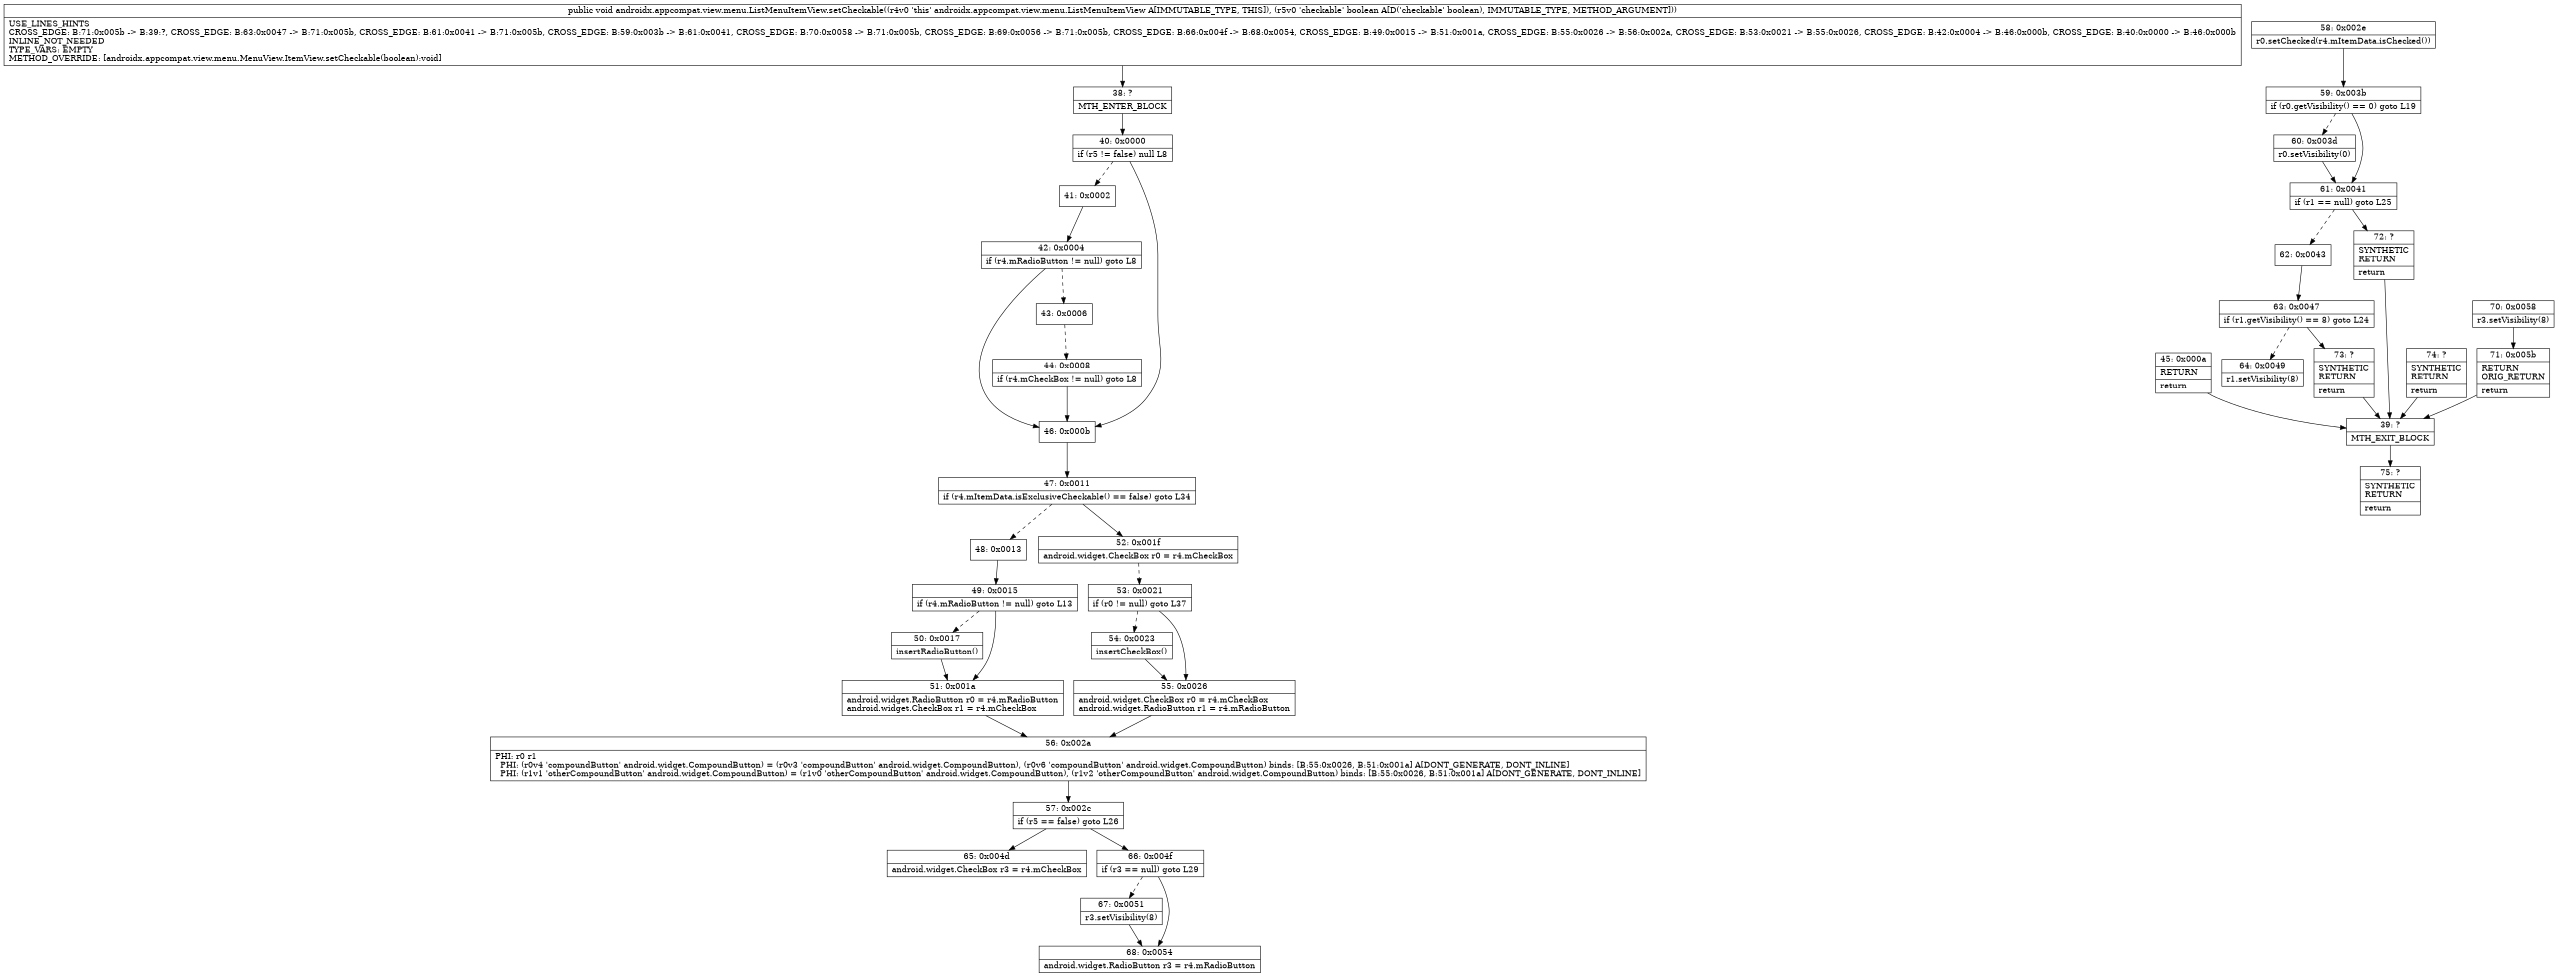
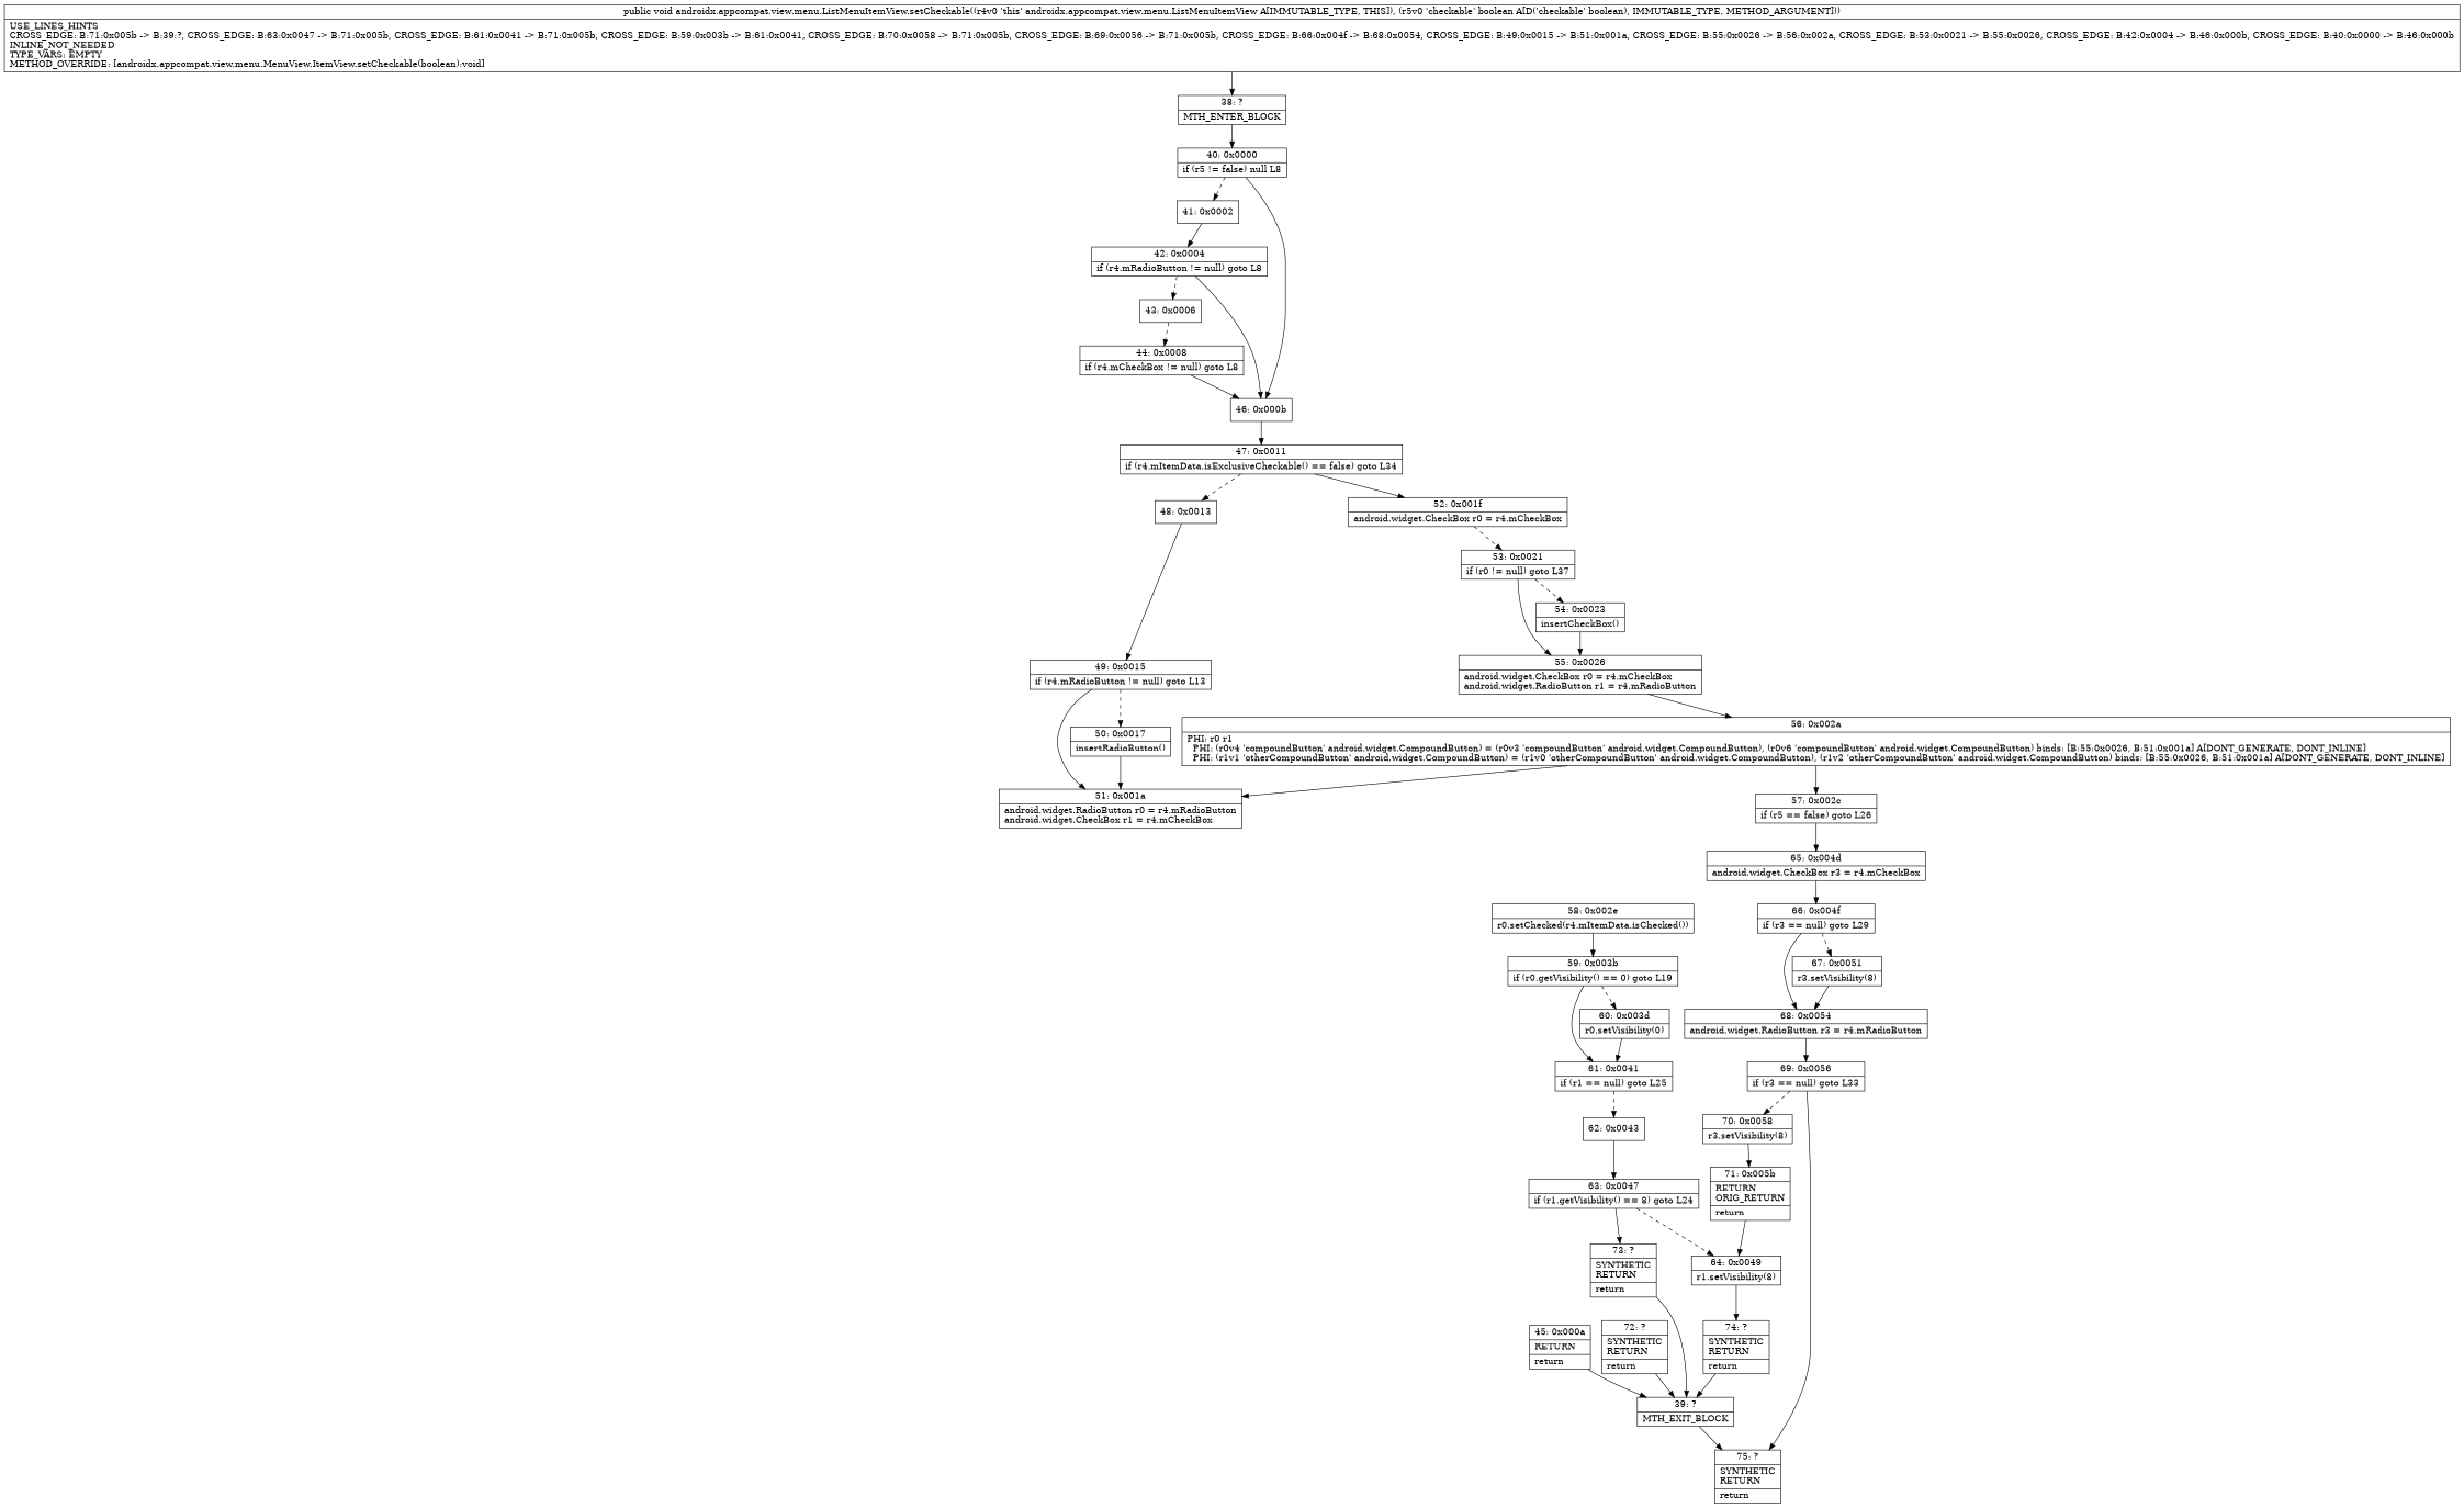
  digraph {
    node [shape=record]
    n1 [label="{38\:\ ?|MTH_ENTER_BLOCK\l}"]
    n2 [label="{40\:\ 0x0000|if (r5 != false) null L8\l}"]
    n3 [label="{41\:\ 0x0002}"]
    n4 [label="{46\:\ 0x000b}"]
    n5 [label="{42\:\ 0x0004|if (r4.mRadioButton != null) goto L8\l}"]
    n6 [label="{47\:\ 0x0011|if (r4.mItemData.isExclusiveCheckable() == false) goto L34\l}"]
    n7 [label="{43\:\ 0x0006}"]
    n8 [label="{44\:\ 0x0008|if (r4.mCheckBox != null) goto L8\l}"]
    n9 [label="{45\:\ 0x000a|RETURN\l|return\l}"]
    n10 [label="{39\:\ ?|MTH_EXIT_BLOCK\l}"]
    n11 [label="{75\:\ ?|SYNTHETIC\lRETURN\l|return\l}"]
    n12 [label="{48\:\ 0x0013}"]
    n13 [label="{52\:\ 0x001f|android.widget.CheckBox r0 = r4.mCheckBox\l}"]
    n14 [label="{49\:\ 0x0015|if (r4.mRadioButton != null) goto L13\l}"]
    n15 [label="{53\:\ 0x0021|if (r0 != null) goto L37\l}"]
    n16 [label="{50\:\ 0x0017|insertRadioButton()\l}"]
    n17 [label="{51\:\ 0x001a|android.widget.RadioButton r0 = r4.mRadioButton\landroid.widget.CheckBox r1 = r4.mCheckBox\l}"]
    n18 [label="{56\:\ 0x002a|PHI: r0 r1 \l  PHI: (r0v4 'compoundButton' android.widget.CompoundButton) = (r0v3 'compoundButton' android.widget.CompoundButton), (r0v6 'compoundButton' android.widget.CompoundButton) binds: [B:55:0x0026, B:51:0x001a] A[DONT_GENERATE, DONT_INLINE]\l  PHI: (r1v1 'otherCompoundButton' android.widget.CompoundButton) = (r1v0 'otherCompoundButton' android.widget.CompoundButton), (r1v2 'otherCompoundButton' android.widget.CompoundButton) binds: [B:55:0x0026, B:51:0x001a] A[DONT_GENERATE, DONT_INLINE]\l}"]
    n19 [label="{57\:\ 0x002c|if (r5 == false) goto L26\l}"]
    n20 [label="{65\:\ 0x004d|android.widget.CheckBox r3 = r4.mCheckBox\l}"]
    n21 [label="{58\:\ 0x002e|r0.setChecked(r4.mItemData.isChecked())\l}"]
    n22 [label="{59\:\ 0x003b|if (r0.getVisibility() == 0) goto L19\l}"]
    n23 [label="{66\:\ 0x004f|if (r3 == null) goto L29\l}"]
    n24 [label="{60\:\ 0x003d|r0.setVisibility(0)\l}"]
    n25 [label="{61\:\ 0x0041|if (r1 == null) goto L25\l}"]
    n26 [label="{62\:\ 0x0043}"]
    n27 [label="{72\:\ ?|SYNTHETIC\lRETURN\l|return\l}"]
    n28 [label="{63\:\ 0x0047|if (r1.getVisibility() == 8) goto L24\l}"]
    n29 [label="{64\:\ 0x0049|r1.setVisibility(8)\l}"]
    n30 [label="{73\:\ ?|SYNTHETIC\lRETURN\l|return\l}"]
    n31 [label="{74\:\ ?|SYNTHETIC\lRETURN\l|return\l}"]
    n32 [label="{67\:\ 0x0051|r3.setVisibility(8)\l}"]
    n33 [label="{68\:\ 0x0054|android.widget.RadioButton r3 = r4.mRadioButton\l}"]
+   n34 [label="{69\:\ 0x0056|if (r3 == null) goto L33\l}"]
    n35 [label="{70\:\ 0x0058|r3.setVisibility(8)\l}"]
    n36 [label="{71\:\ 0x005b|RETURN\lORIG_RETURN\l|return\l}"]
    n37 [label="{54\:\ 0x0023|insertCheckBox()\l}"]
    n38 [label="{55\:\ 0x0026|android.widget.CheckBox r0 = r4.mCheckBox\landroid.widget.RadioButton r1 = r4.mRadioButton\l}"]
    n39 [label="{public void androidx.appcompat.view.menu.ListMenuItemView.setCheckable((r4v0 'this' androidx.appcompat.view.menu.ListMenuItemView A[IMMUTABLE_TYPE, THIS]), (r5v0 'checkable' boolean A[D('checkable' boolean), IMMUTABLE_TYPE, METHOD_ARGUMENT]))  | USE_LINES_HINTS\lCROSS_EDGE: B:71:0x005b \-\> B:39:?, CROSS_EDGE: B:63:0x0047 \-\> B:71:0x005b, CROSS_EDGE: B:61:0x0041 \-\> B:71:0x005b, CROSS_EDGE: B:59:0x003b \-\> B:61:0x0041, CROSS_EDGE: B:70:0x0058 \-\> B:71:0x005b, CROSS_EDGE: B:69:0x0056 \-\> B:71:0x005b, CROSS_EDGE: B:66:0x004f \-\> B:68:0x0054, CROSS_EDGE: B:49:0x0015 \-\> B:51:0x001a, CROSS_EDGE: B:55:0x0026 \-\> B:56:0x002a, CROSS_EDGE: B:53:0x0021 \-\> B:55:0x0026, CROSS_EDGE: B:42:0x0004 \-\> B:46:0x000b, CROSS_EDGE: B:40:0x0000 \-\> B:46:0x000b\lINLINE_NOT_NEEDED\lTYPE_VARS: EMPTY\lMETHOD_OVERRIDE: [androidx.appcompat.view.menu.MenuView.ItemView.setCheckable(boolean):void]\l}"]
    n1 -> n2
    n2 -> n3 [style=dashed]
    n2 -> n4
    n3 -> n5
    n4 -> n6
    n5 -> n4
    n5 -> n7 [style=dashed]
    n6 -> n12 [style=dashed]
    n6 -> n13
    n7 -> n8 [style=dashed]
    n8 -> n4
    n9 -> n10
    n10 -> n11
    n12 -> n14
    n13 -> n15 [style=dashed]
    n14 -> n16 [style=dashed]
    n14 -> n17
    n15 -> n37 [style=dashed]
    n15 -> n38
    n16 -> n17
-   n17 -> n18
+   n18 -> n17
    n18 -> n19
    n19 -> n20
-   n19 -> n23
+   n20 -> n23
    n21 -> n22
    n22 -> n24 [style=dashed]
    n22 -> n25
    n23 -> n32 [style=dashed]
    n23 -> n33
    n24 -> n25
    n25 -> n26 [style=dashed]
-   n25 -> n27
    n26 -> n28
    n27 -> n10
    n28 -> n29 [style=dashed]
    n28 -> n30
+   n29 -> n31
    n30 -> n10
    n31 -> n10
    n32 -> n33
+   n33 -> n34
+   n34 -> n11
+   n34 -> n35 [style=dashed]
    n35 -> n36
-   n36 -> n10
+   n36 -> n29
    n37 -> n38
    n38 -> n18
    n39 -> n1
  }
